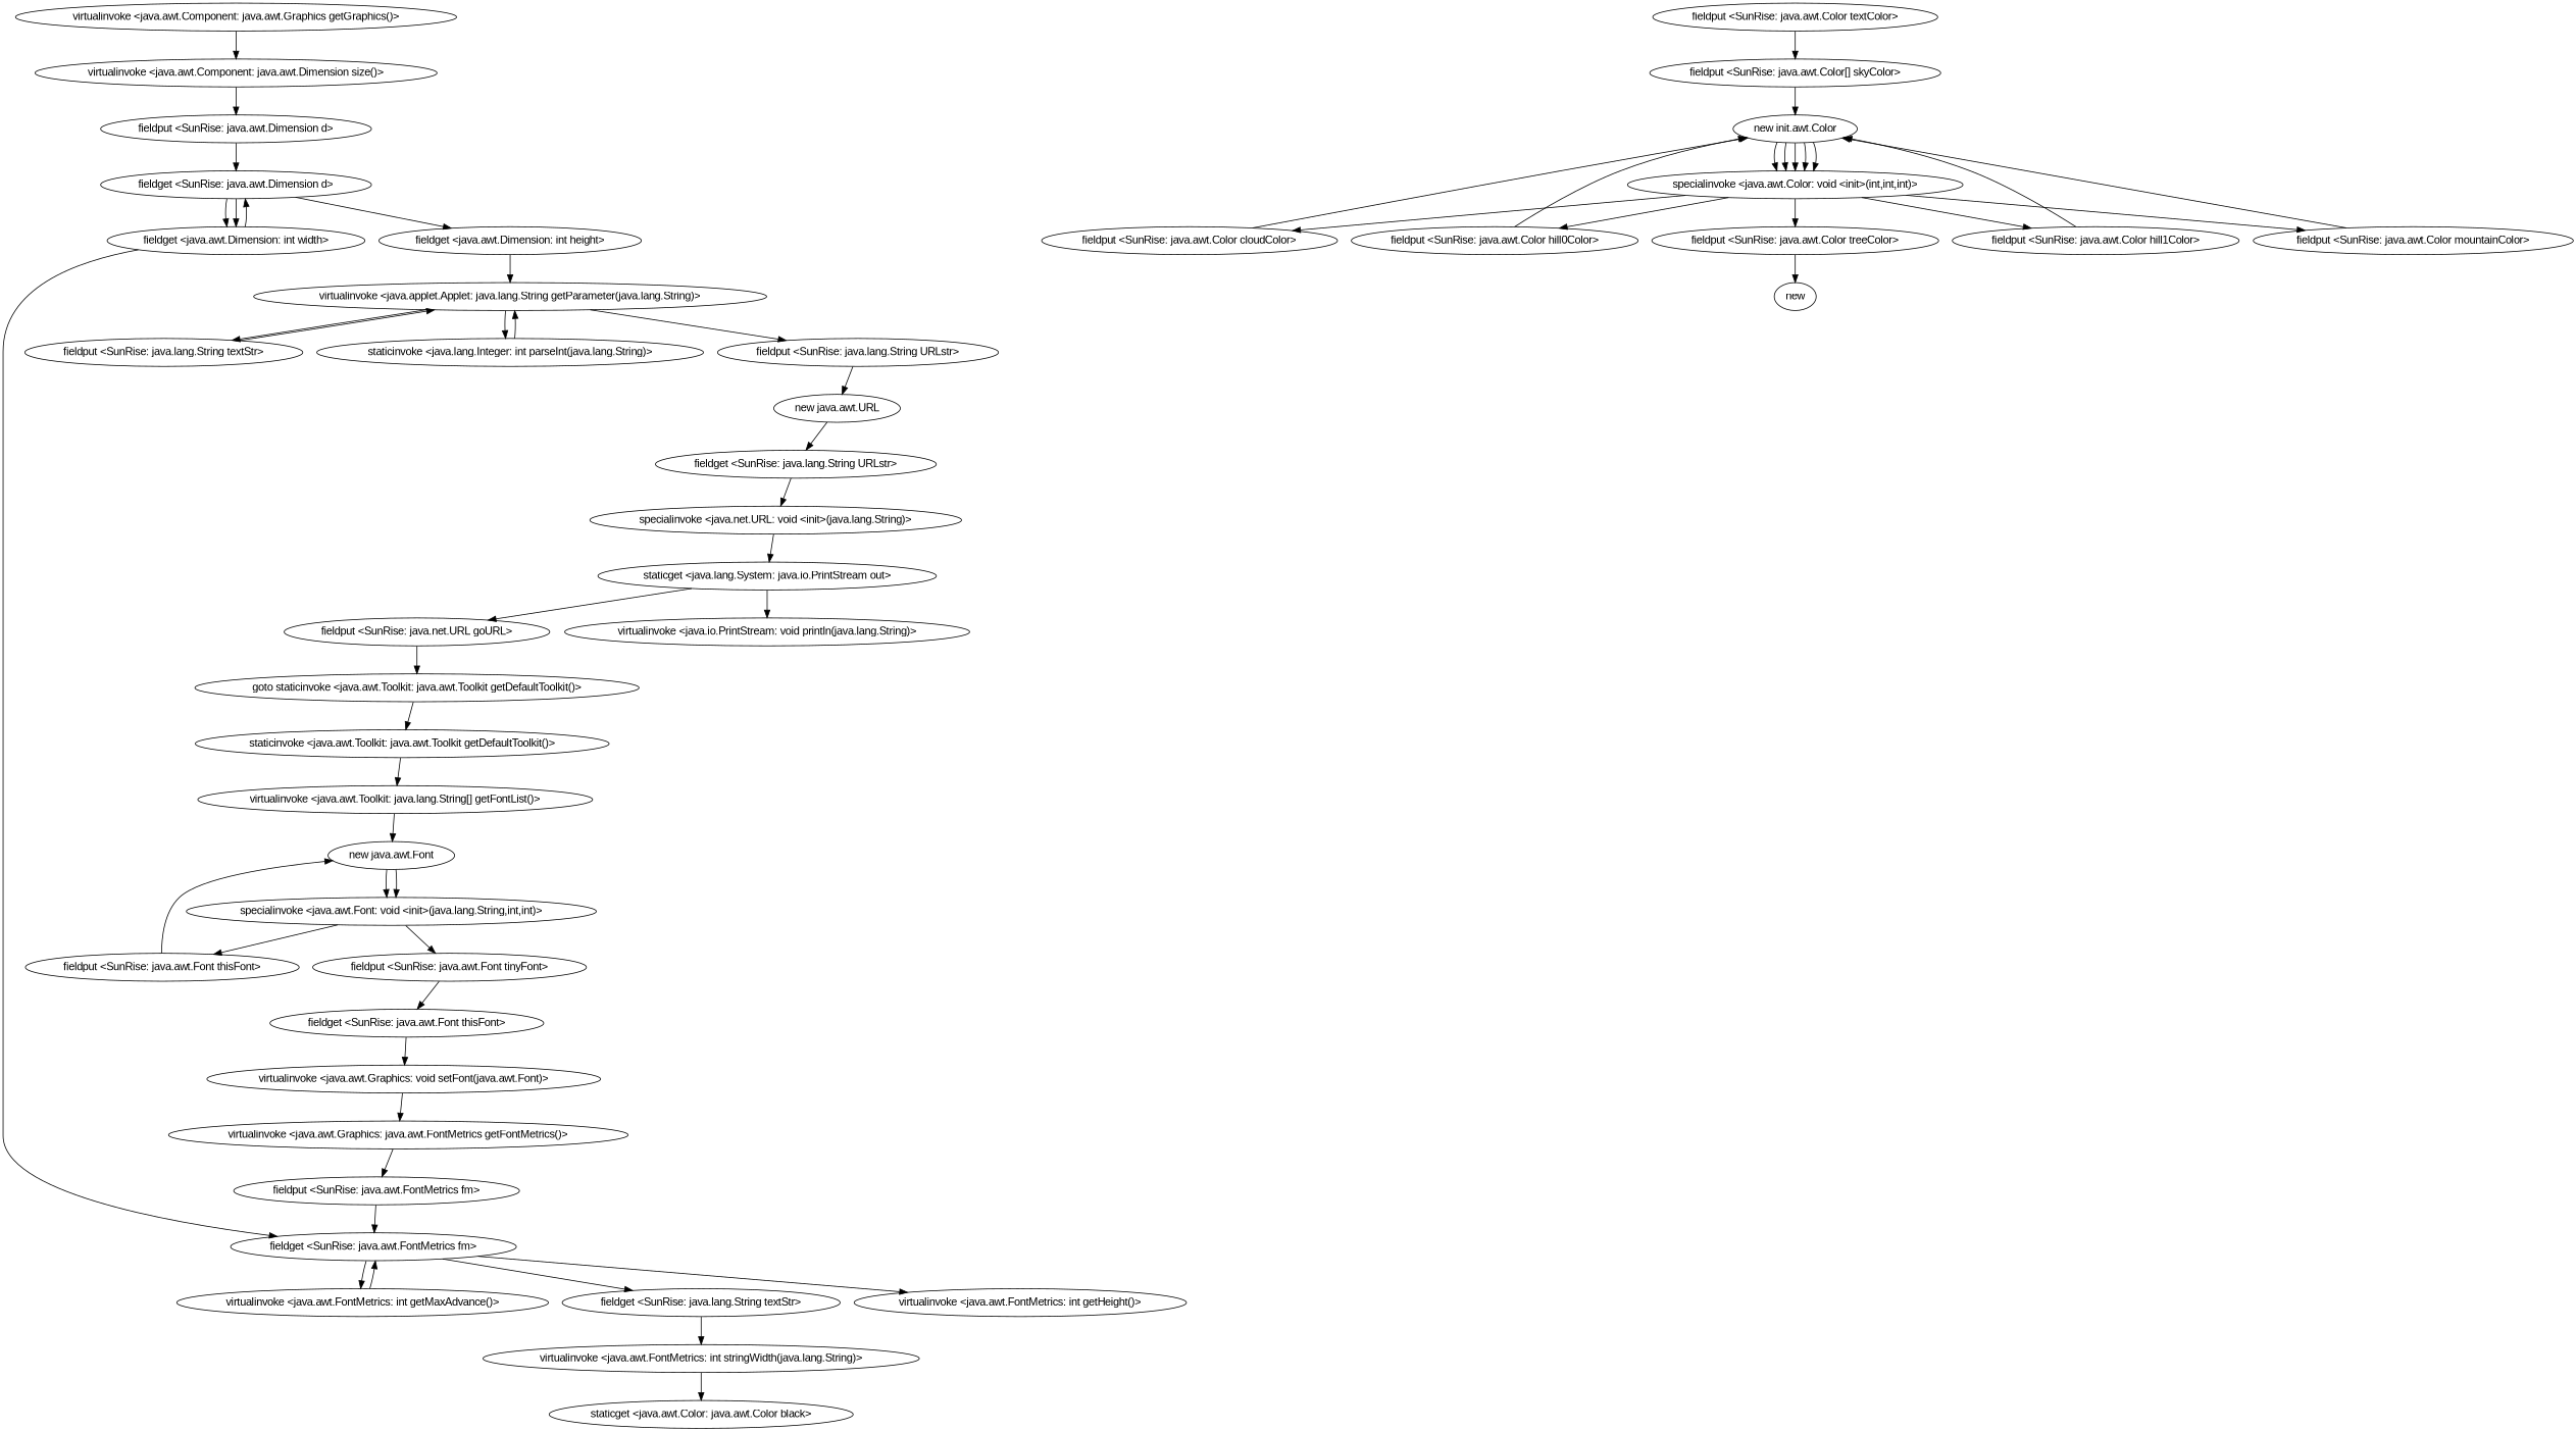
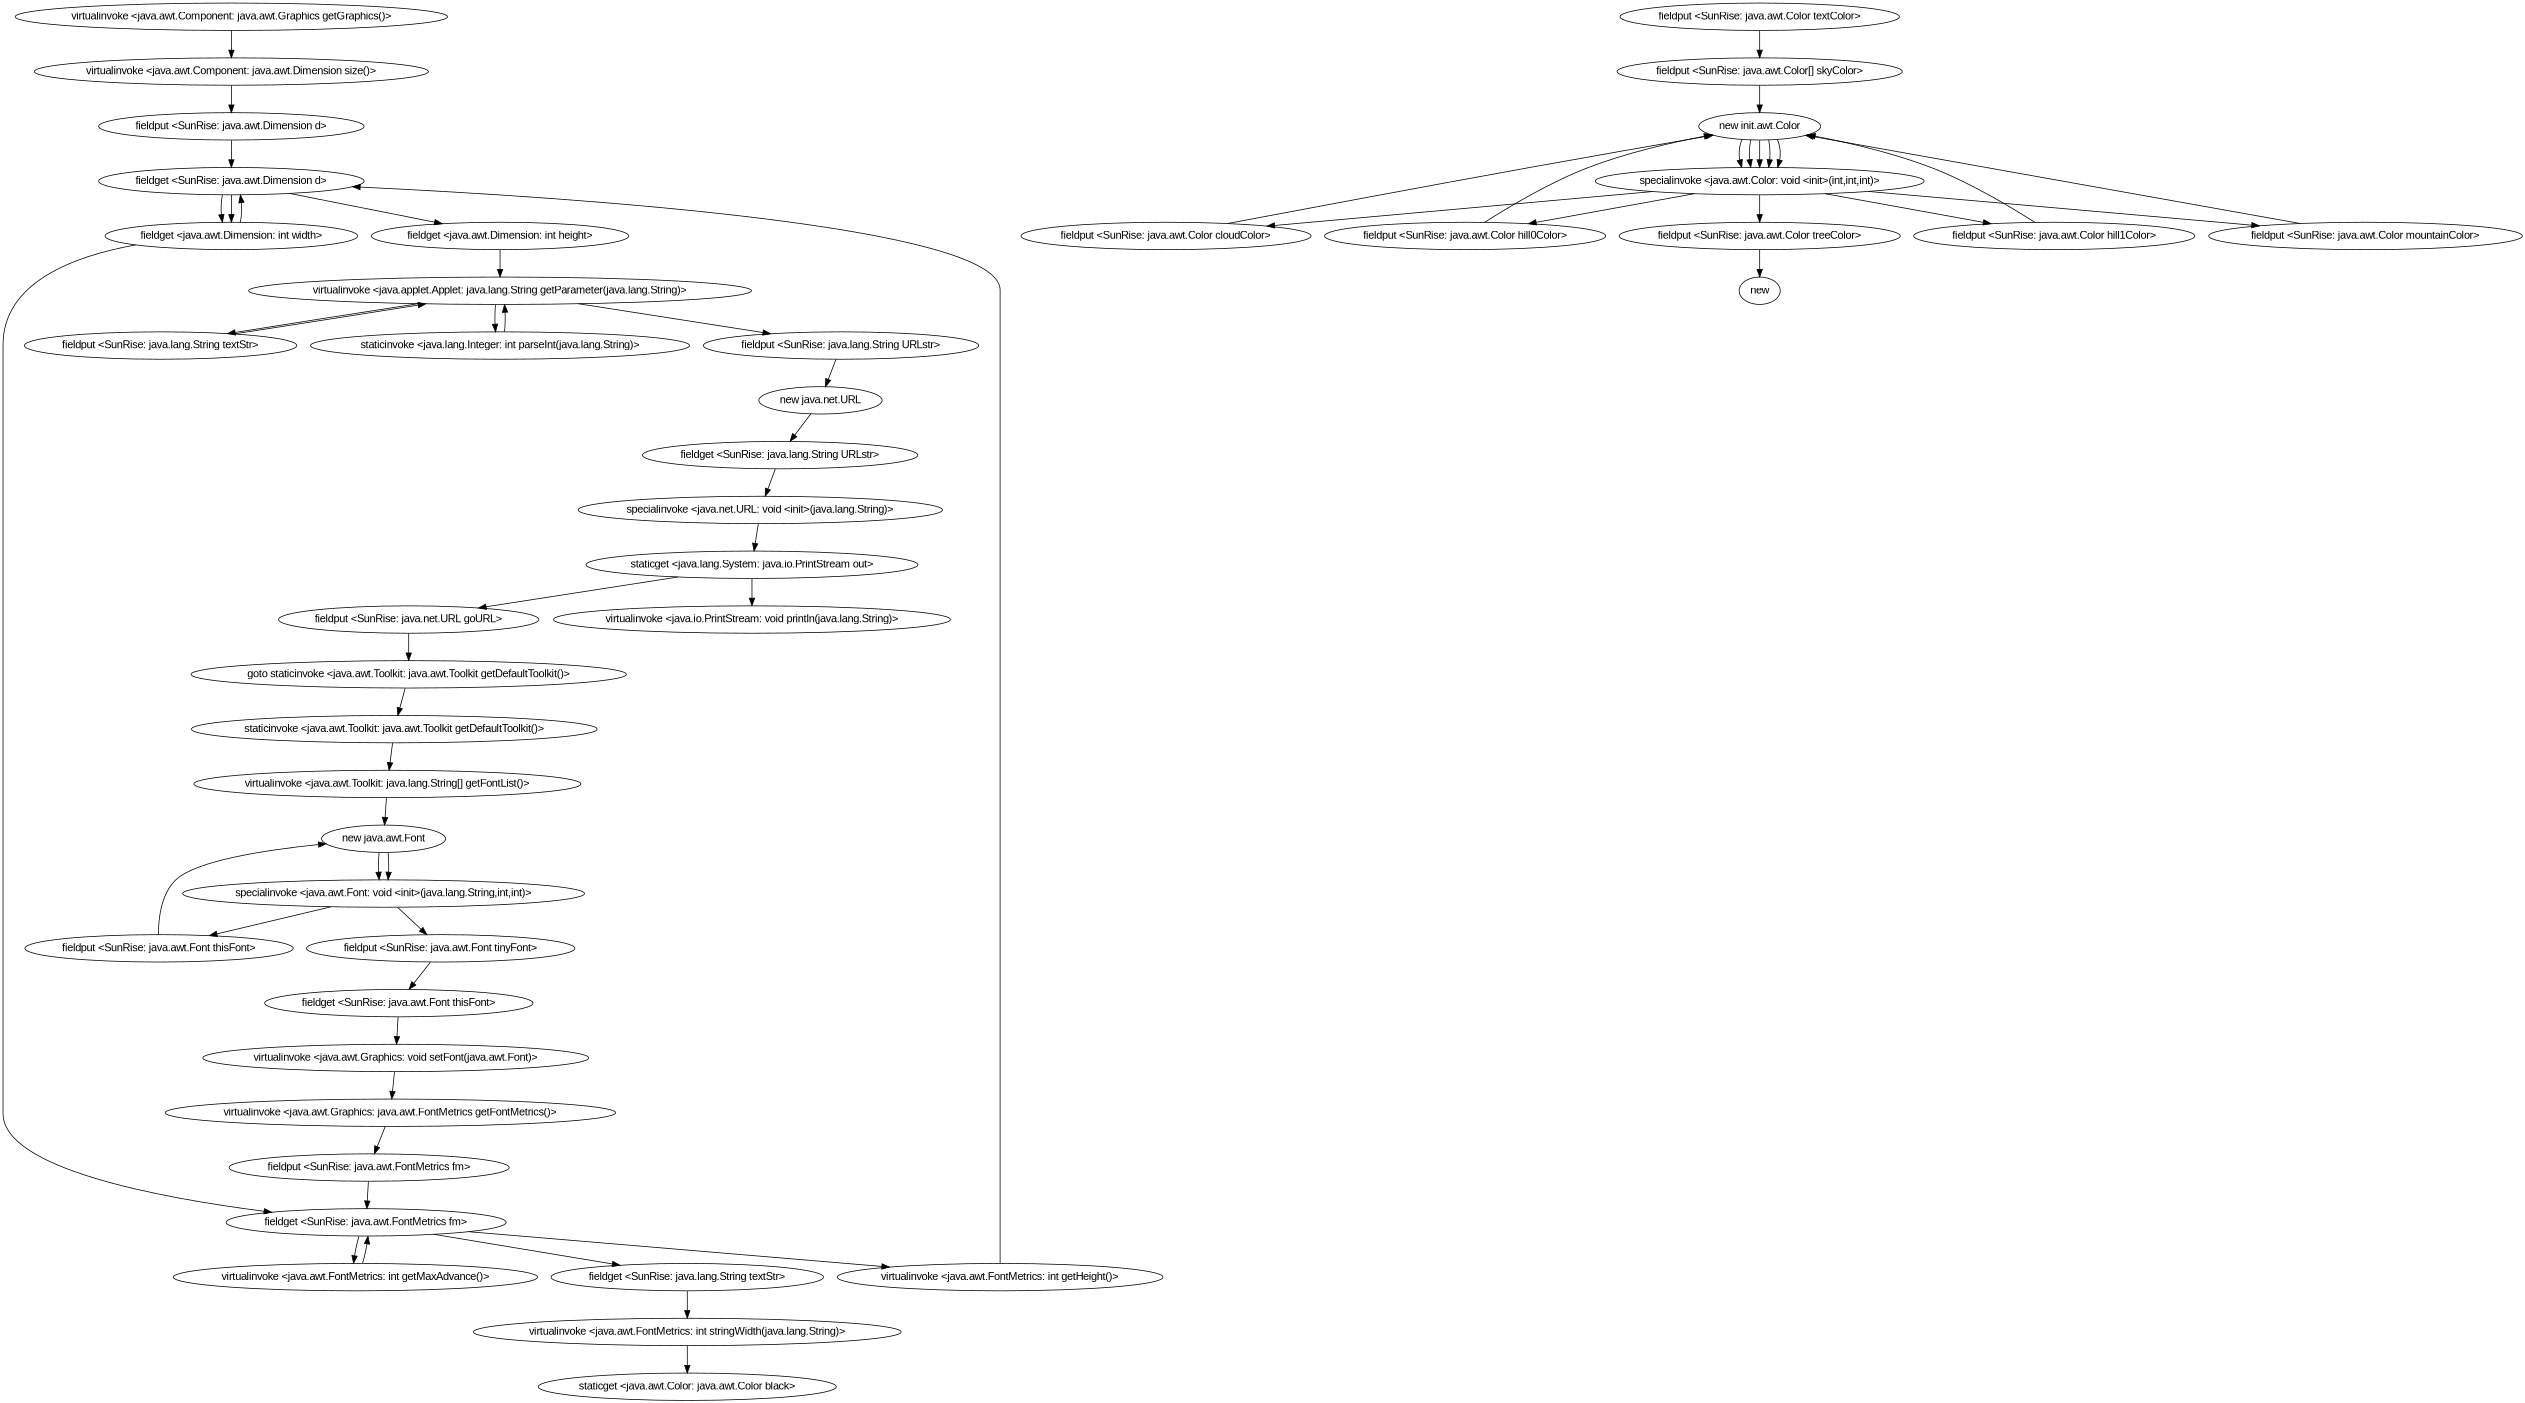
  digraph {
    fontname="Liberation Sans"
    node [fontname="Liberation Sans"]
    edge [fontname="Liberation Sans"]
    "virtualinvoke <java.awt.Component: java.awt.Graphics getGraphics()>"
    "virtualinvoke <java.awt.Component: java.awt.Dimension size()>"
    "fieldput <SunRise: java.awt.Dimension d>"
    "fieldget <SunRise: java.awt.Dimension d>"
    "fieldget <java.awt.Dimension: int width>"
    "fieldget <java.awt.Dimension: int height>"
    "fieldget <SunRise: java.awt.FontMetrics fm>"
    "virtualinvoke <java.applet.Applet: java.lang.String getParameter(java.lang.String)>"
    "virtualinvoke <java.awt.FontMetrics: int getMaxAdvance()>"
    "virtualinvoke <java.awt.FontMetrics: int getHeight()>"
    "fieldget <SunRise: java.lang.String textStr>"
    "fieldput <SunRise: java.lang.String textStr>"
    "staticinvoke <java.lang.Integer: int parseInt(java.lang.String)>"
    "fieldput <SunRise: java.lang.String URLstr>"
-   "new java.net.URL" [label="new java.awt.URL"]
+   "new java.net.URL"
    "fieldget <SunRise: java.lang.String URLstr>"
    "specialinvoke <java.net.URL: void <init>(java.lang.String)>"
    "staticget <java.lang.System: java.io.PrintStream out>"
    "fieldput <SunRise: java.net.URL goURL>"
    "goto staticinvoke <java.awt.Toolkit: java.awt.Toolkit getDefaultToolkit()>"
    "virtualinvoke <java.io.PrintStream: void println(java.lang.String)>"
    "staticinvoke <java.awt.Toolkit: java.awt.Toolkit getDefaultToolkit()>"
    "virtualinvoke <java.awt.Toolkit: java.lang.String[] getFontList()>"
    "new java.awt.Font"
    "specialinvoke <java.awt.Font: void <init>(java.lang.String,int,int)>"
    "fieldput <SunRise: java.awt.Font thisFont>"
    "fieldput <SunRise: java.awt.Font tinyFont>"
    "fieldget <SunRise: java.awt.Font thisFont>"
    "virtualinvoke <java.awt.Graphics: void setFont(java.awt.Font)>"
    "virtualinvoke <java.awt.Graphics: java.awt.FontMetrics getFontMetrics()>"
    "fieldput <SunRise: java.awt.FontMetrics fm>"
    "virtualinvoke <java.awt.FontMetrics: int stringWidth(java.lang.String)>"
    "staticget <java.awt.Color: java.awt.Color black>"
    "fieldput <SunRise: java.awt.Color textColor>"
    "fieldput <SunRise: java.awt.Color[] skyColor>"
    n36 [label="new init.awt.Color"]
    "specialinvoke <java.awt.Color: void <init>(int,int,int)>"
    "fieldput <SunRise: java.awt.Color cloudColor>"
    "fieldput <SunRise: java.awt.Color hill0Color>"
    "fieldput <SunRise: java.awt.Color hill1Color>"
    "fieldput <SunRise: java.awt.Color mountainColor>"
    "fieldput <SunRise: java.awt.Color treeColor>"
    n43 [label=new]
    "virtualinvoke <java.awt.Component: java.awt.Graphics getGraphics()>" -> "virtualinvoke <java.awt.Component: java.awt.Dimension size()>"
    "virtualinvoke <java.awt.Component: java.awt.Dimension size()>" -> "fieldput <SunRise: java.awt.Dimension d>"
    "fieldput <SunRise: java.awt.Dimension d>" -> "fieldget <SunRise: java.awt.Dimension d>"
    "fieldget <SunRise: java.awt.Dimension d>" -> "fieldget <java.awt.Dimension: int width>"
    "fieldget <SunRise: java.awt.Dimension d>" -> "fieldget <java.awt.Dimension: int width>"
    "fieldget <SunRise: java.awt.Dimension d>" -> "fieldget <java.awt.Dimension: int height>"
    "fieldget <java.awt.Dimension: int width>" -> "fieldget <SunRise: java.awt.Dimension d>"
    "fieldget <java.awt.Dimension: int width>" -> "fieldget <SunRise: java.awt.FontMetrics fm>"
    "fieldget <java.awt.Dimension: int height>" -> "virtualinvoke <java.applet.Applet: java.lang.String getParameter(java.lang.String)>"
    "fieldget <SunRise: java.awt.FontMetrics fm>" -> "virtualinvoke <java.awt.FontMetrics: int getMaxAdvance()>"
    "fieldget <SunRise: java.awt.FontMetrics fm>" -> "virtualinvoke <java.awt.FontMetrics: int getHeight()>"
    "fieldget <SunRise: java.awt.FontMetrics fm>" -> "fieldget <SunRise: java.lang.String textStr>"
    "virtualinvoke <java.applet.Applet: java.lang.String getParameter(java.lang.String)>" -> "fieldput <SunRise: java.lang.String textStr>"
    "virtualinvoke <java.applet.Applet: java.lang.String getParameter(java.lang.String)>" -> "staticinvoke <java.lang.Integer: int parseInt(java.lang.String)>"
    "virtualinvoke <java.applet.Applet: java.lang.String getParameter(java.lang.String)>" -> "fieldput <SunRise: java.lang.String URLstr>"
    "virtualinvoke <java.awt.FontMetrics: int getMaxAdvance()>" -> "fieldget <SunRise: java.awt.FontMetrics fm>"
+   "virtualinvoke <java.awt.FontMetrics: int getHeight()>" -> "fieldget <SunRise: java.awt.Dimension d>"
    "fieldget <SunRise: java.lang.String textStr>" -> "virtualinvoke <java.awt.FontMetrics: int stringWidth(java.lang.String)>"
    "fieldput <SunRise: java.lang.String textStr>" -> "virtualinvoke <java.applet.Applet: java.lang.String getParameter(java.lang.String)>"
    "staticinvoke <java.lang.Integer: int parseInt(java.lang.String)>" -> "virtualinvoke <java.applet.Applet: java.lang.String getParameter(java.lang.String)>"
    "fieldput <SunRise: java.lang.String URLstr>" -> "new java.net.URL"
    "new java.net.URL" -> "fieldget <SunRise: java.lang.String URLstr>"
    "fieldget <SunRise: java.lang.String URLstr>" -> "specialinvoke <java.net.URL: void <init>(java.lang.String)>"
    "specialinvoke <java.net.URL: void <init>(java.lang.String)>" -> "staticget <java.lang.System: java.io.PrintStream out>"
    "staticget <java.lang.System: java.io.PrintStream out>" -> "fieldput <SunRise: java.net.URL goURL>"
    "staticget <java.lang.System: java.io.PrintStream out>" -> "virtualinvoke <java.io.PrintStream: void println(java.lang.String)>"
    "fieldput <SunRise: java.net.URL goURL>" -> "goto staticinvoke <java.awt.Toolkit: java.awt.Toolkit getDefaultToolkit()>"
    "goto staticinvoke <java.awt.Toolkit: java.awt.Toolkit getDefaultToolkit()>" -> "staticinvoke <java.awt.Toolkit: java.awt.Toolkit getDefaultToolkit()>"
    "staticinvoke <java.awt.Toolkit: java.awt.Toolkit getDefaultToolkit()>" -> "virtualinvoke <java.awt.Toolkit: java.lang.String[] getFontList()>"
    "virtualinvoke <java.awt.Toolkit: java.lang.String[] getFontList()>" -> "new java.awt.Font"
    "new java.awt.Font" -> "specialinvoke <java.awt.Font: void <init>(java.lang.String,int,int)>"
    "new java.awt.Font" -> "specialinvoke <java.awt.Font: void <init>(java.lang.String,int,int)>"
    "specialinvoke <java.awt.Font: void <init>(java.lang.String,int,int)>" -> "fieldput <SunRise: java.awt.Font thisFont>"
    "specialinvoke <java.awt.Font: void <init>(java.lang.String,int,int)>" -> "fieldput <SunRise: java.awt.Font tinyFont>"
    "fieldput <SunRise: java.awt.Font thisFont>" -> "new java.awt.Font"
    "fieldput <SunRise: java.awt.Font tinyFont>" -> "fieldget <SunRise: java.awt.Font thisFont>"
    "fieldget <SunRise: java.awt.Font thisFont>" -> "virtualinvoke <java.awt.Graphics: void setFont(java.awt.Font)>"
    "virtualinvoke <java.awt.Graphics: void setFont(java.awt.Font)>" -> "virtualinvoke <java.awt.Graphics: java.awt.FontMetrics getFontMetrics()>"
    "virtualinvoke <java.awt.Graphics: java.awt.FontMetrics getFontMetrics()>" -> "fieldput <SunRise: java.awt.FontMetrics fm>"
    "fieldput <SunRise: java.awt.FontMetrics fm>" -> "fieldget <SunRise: java.awt.FontMetrics fm>"
    "virtualinvoke <java.awt.FontMetrics: int stringWidth(java.lang.String)>" -> "staticget <java.awt.Color: java.awt.Color black>"
    "fieldput <SunRise: java.awt.Color textColor>" -> "fieldput <SunRise: java.awt.Color[] skyColor>"
    "fieldput <SunRise: java.awt.Color[] skyColor>" -> n36
    n36 -> "specialinvoke <java.awt.Color: void <init>(int,int,int)>"
    n36 -> "specialinvoke <java.awt.Color: void <init>(int,int,int)>"
    n36 -> "specialinvoke <java.awt.Color: void <init>(int,int,int)>"
    n36 -> "specialinvoke <java.awt.Color: void <init>(int,int,int)>"
    n36 -> "specialinvoke <java.awt.Color: void <init>(int,int,int)>"
    "specialinvoke <java.awt.Color: void <init>(int,int,int)>" -> "fieldput <SunRise: java.awt.Color cloudColor>"
    "specialinvoke <java.awt.Color: void <init>(int,int,int)>" -> "fieldput <SunRise: java.awt.Color hill0Color>"
    "specialinvoke <java.awt.Color: void <init>(int,int,int)>" -> "fieldput <SunRise: java.awt.Color hill1Color>"
    "specialinvoke <java.awt.Color: void <init>(int,int,int)>" -> "fieldput <SunRise: java.awt.Color mountainColor>"
    "specialinvoke <java.awt.Color: void <init>(int,int,int)>" -> "fieldput <SunRise: java.awt.Color treeColor>"
    "fieldput <SunRise: java.awt.Color cloudColor>" -> n36
    "fieldput <SunRise: java.awt.Color hill0Color>" -> n36
    "fieldput <SunRise: java.awt.Color hill1Color>" -> n36
    "fieldput <SunRise: java.awt.Color mountainColor>" -> n36
    "fieldput <SunRise: java.awt.Color treeColor>" -> n43
  }
